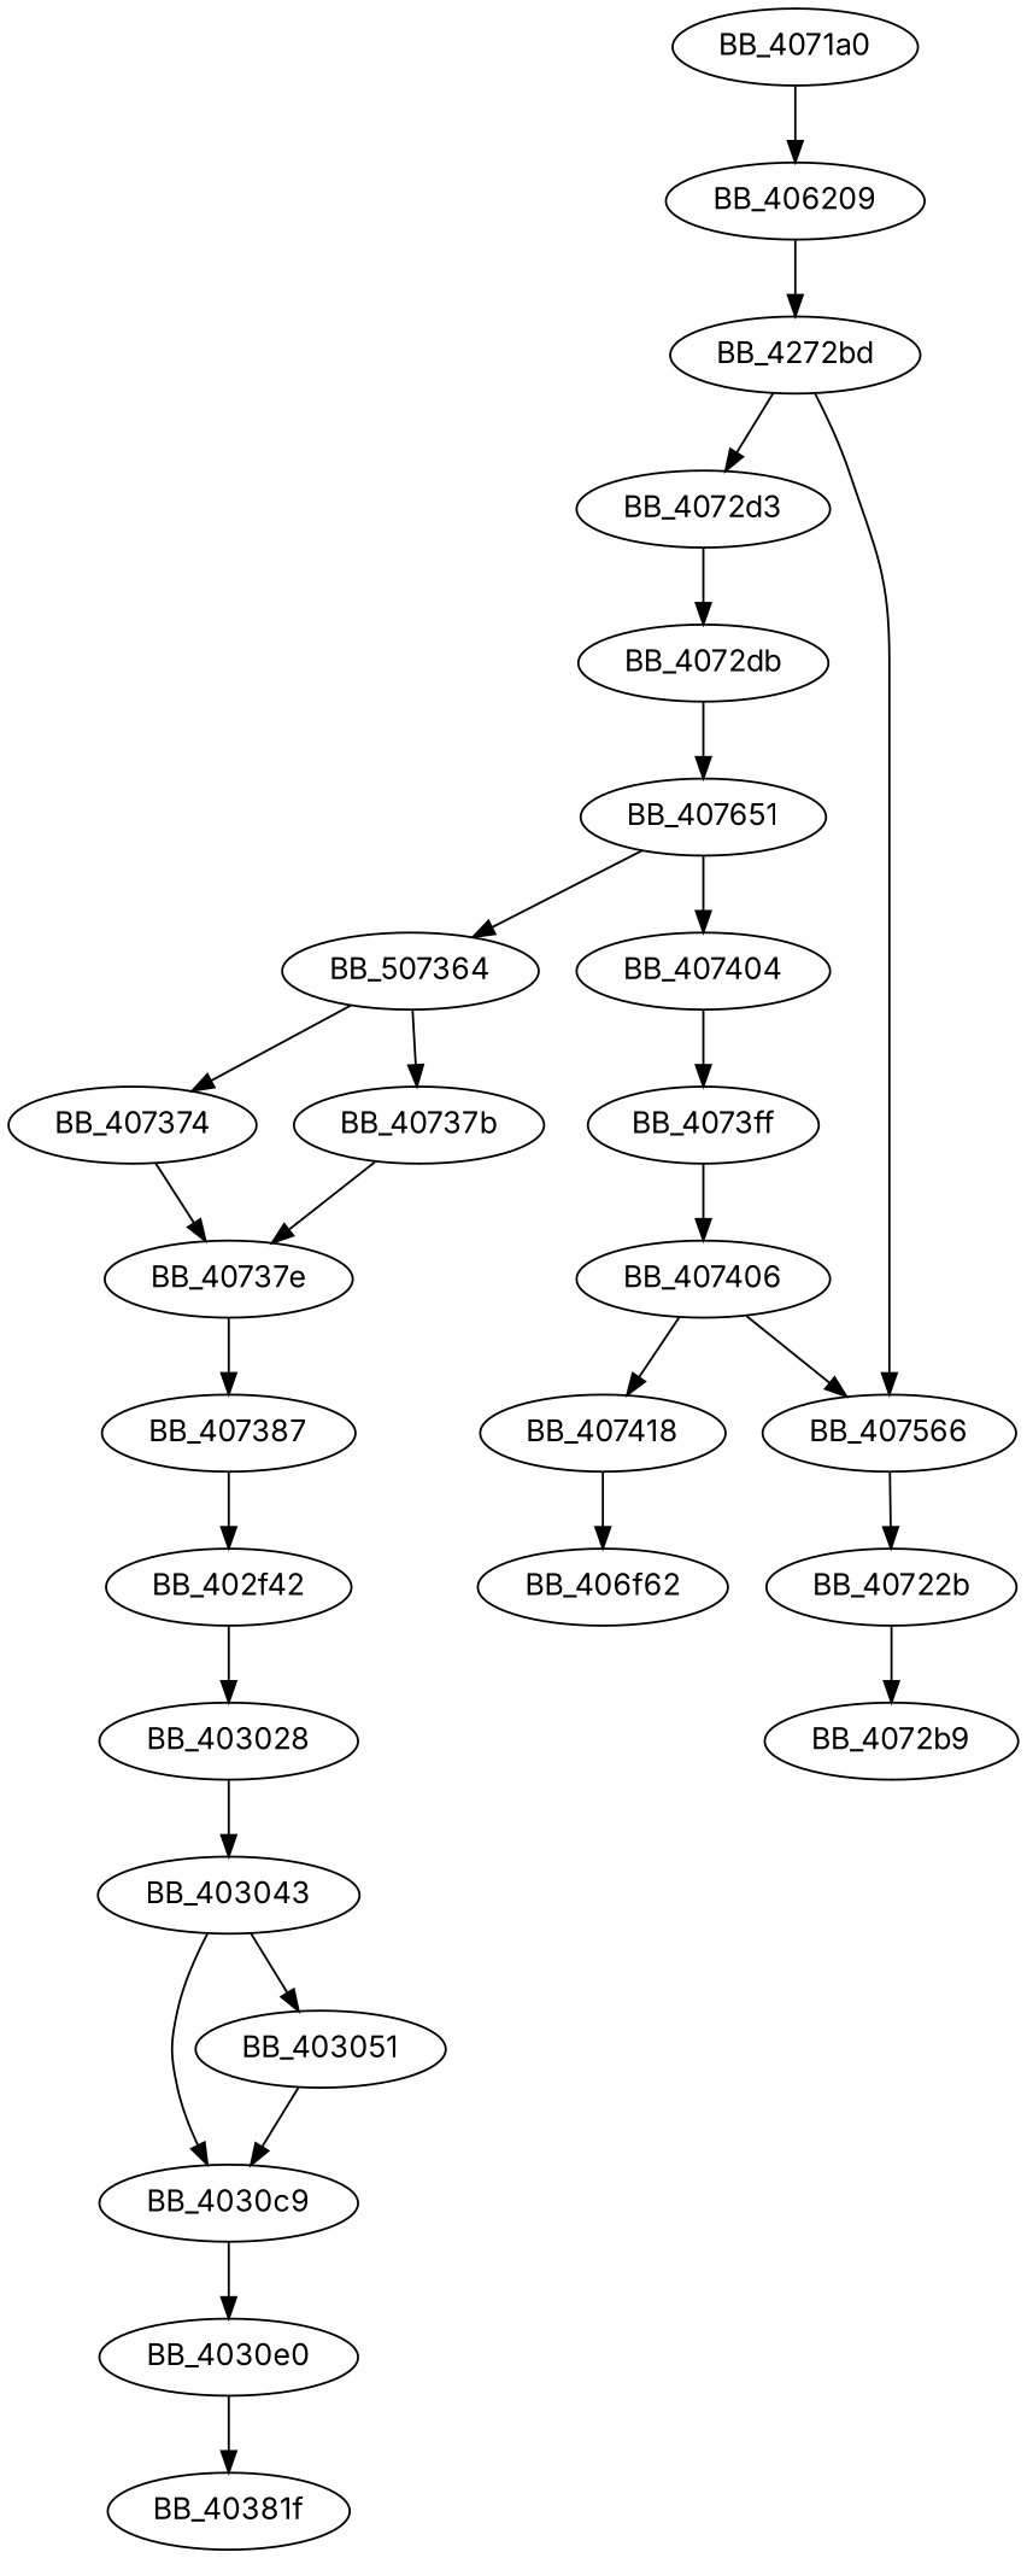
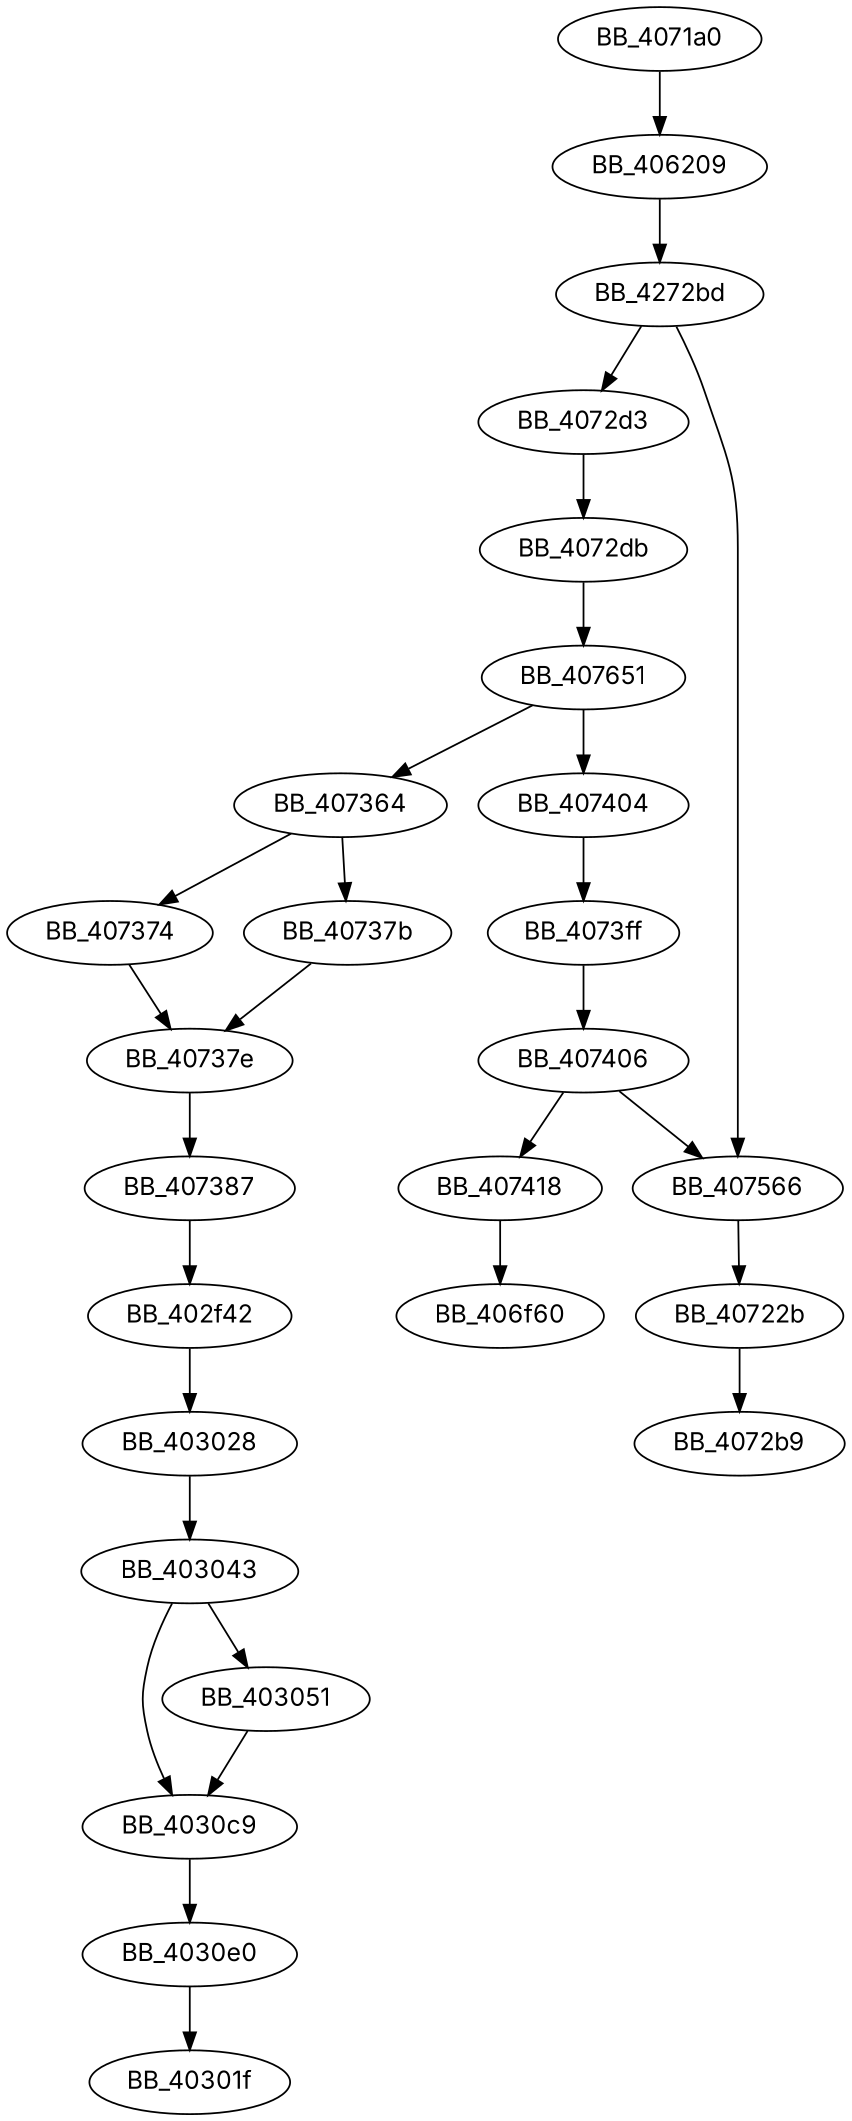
  digraph {
    fontname=Inter
    node [fontname=Inter]
    edge [fontname=Inter]
    n1 [label=BB_402f42]
    BB_403028
    BB_403043
    BB_403051
    BB_4030c9
    BB_4030e0
-   BB_40301f [label=BB_40381f]
+   BB_40301f
    n8 [label=BB_406209]
    BB_4071a0
    n10 [label=BB_4272bd]
    BB_4072d3
    BB_407566
    BB_4072db
    BB_40722b
    BB_4072b9
    n16 [label=BB_407651]
-   BB_407364 [label=BB_507364]
+   BB_407364
    BB_407404
    BB_407374
    BB_40737b
    BB_4073ff
    BB_40737e
    BB_407406
    BB_407418
    BB_407387
-   BB_406f60 [label=BB_406f62]
+   BB_406f60
    n1 -> BB_403028
    BB_403028 -> BB_403043
    BB_403043 -> BB_403051
    BB_403043 -> BB_4030c9
    BB_403051 -> BB_4030c9
    BB_4030c9 -> BB_4030e0
    BB_4030e0 -> BB_40301f
    n8 -> n10
    BB_4071a0 -> n8
    n10 -> BB_4072d3
    n10 -> BB_407566
    BB_4072d3 -> BB_4072db
    BB_407566 -> BB_40722b
    BB_4072db -> n16
    BB_40722b -> BB_4072b9
    n16 -> BB_407364
    n16 -> BB_407404
    BB_407364 -> BB_407374
    BB_407364 -> BB_40737b
    BB_407404 -> BB_4073ff
    BB_407374 -> BB_40737e
    BB_40737b -> BB_40737e
    BB_4073ff -> BB_407406
    BB_40737e -> BB_407387
    BB_407406 -> BB_407566
    BB_407406 -> BB_407418
    BB_407418 -> BB_406f60
    BB_407387 -> n1
  }
